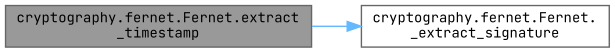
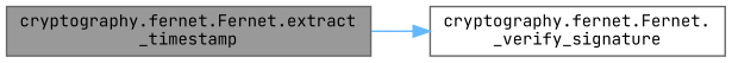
  digraph {
    rankdir=LR
    fontname="JetBrains Mono"
    node [fontname="JetBrains Mono" fontsize=10 shape=box style=filled]
    n1 [color=gray40 fillcolor=grey60 fontcolor=black height=0.2 label="cryptography.fernet.Fernet.extract\l_timestamp" width=0.4]
-   n2 [color=grey40 fillcolor=white height=0.2 label="cryptography.fernet.Fernet.\l_extract_signature" width=0.4]
+   n2 [color=grey40 fillcolor=white height=0.2 label="cryptography.fernet.Fernet.\l_verify_signature" width=0.4]
    n1 -> n2 [color=steelblue1 fontname="JetBrains Mono" fontsize=10 labelfontname=Helvetica labelfontsize=10 style=solid]
  }
